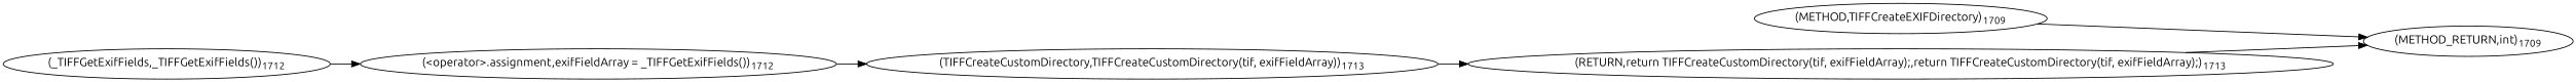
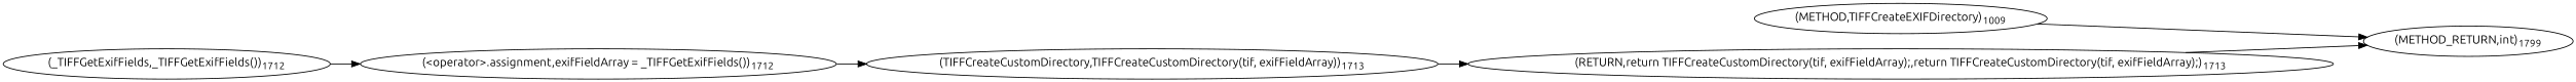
  digraph {
    fontname=Ubuntu
    rankdir=LR
    node [fontname=Ubuntu]
    edge [fontname=Ubuntu]
    n1 [label=<(&lt;operator&gt;.assignment,exifFieldArray = _TIFFGetExifFields())<SUB>1712</SUB>>]
    n2 [label=<(TIFFCreateCustomDirectory,TIFFCreateCustomDirectory(tif, exifFieldArray))<SUB>1713</SUB>>]
    n3 [label=<(RETURN,return TIFFCreateCustomDirectory(tif, exifFieldArray);,return TIFFCreateCustomDirectory(tif, exifFieldArray);)<SUB>1713</SUB>>]
-   n4 [label=<(METHOD_RETURN,int)<SUB>1709</SUB>>]
+   n4 [label=<(METHOD_RETURN,int)<SUB>1799</SUB>>]
    n5 [label=<(_TIFFGetExifFields,_TIFFGetExifFields())<SUB>1712</SUB>>]
-   n6 [label=<(METHOD,TIFFCreateEXIFDirectory)<SUB>1709</SUB>>]
+   n6 [label=<(METHOD,TIFFCreateEXIFDirectory)<SUB>1009</SUB>>]
    n1 -> n2
    n2 -> n3
    n3 -> n4
    n5 -> n1
    n6 -> n4
  }
